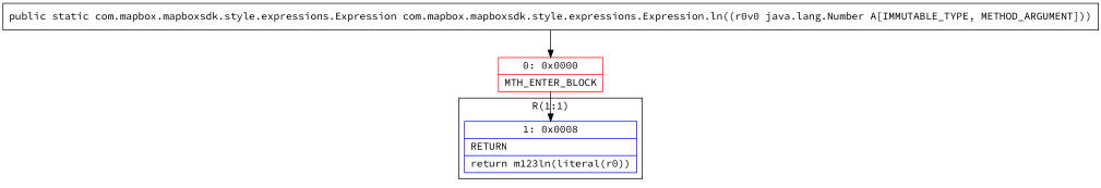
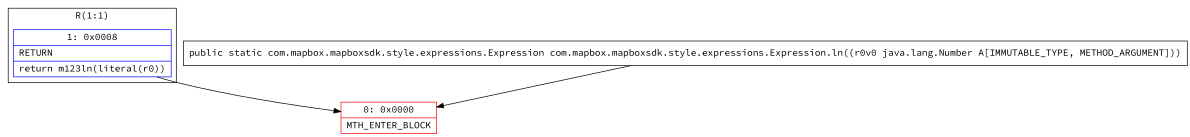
  digraph {
    fontname="Source Code Pro"
    node [shape=record fontname="Source Code Pro"]
    edge [fontname="Source Code Pro"]
    n1 [color=blue label="{1\:\ 0x0008|RETURN\l|return m123ln(literal(r0))\l}"]
    n2 [color=red label="{0\:\ 0x0000|MTH_ENTER_BLOCK\l}"]
    n3 [label="{public static com.mapbox.mapboxsdk.style.expressions.Expression com.mapbox.mapboxsdk.style.expressions.Expression.ln((r0v0 java.lang.Number A[IMMUTABLE_TYPE, METHOD_ARGUMENT])) }"]
    subgraph cluster_1 {
      label="R(1:1)"
      n1
    }
-   n2 -> n1
+   n1 -> n2
    n3 -> n2
  }
